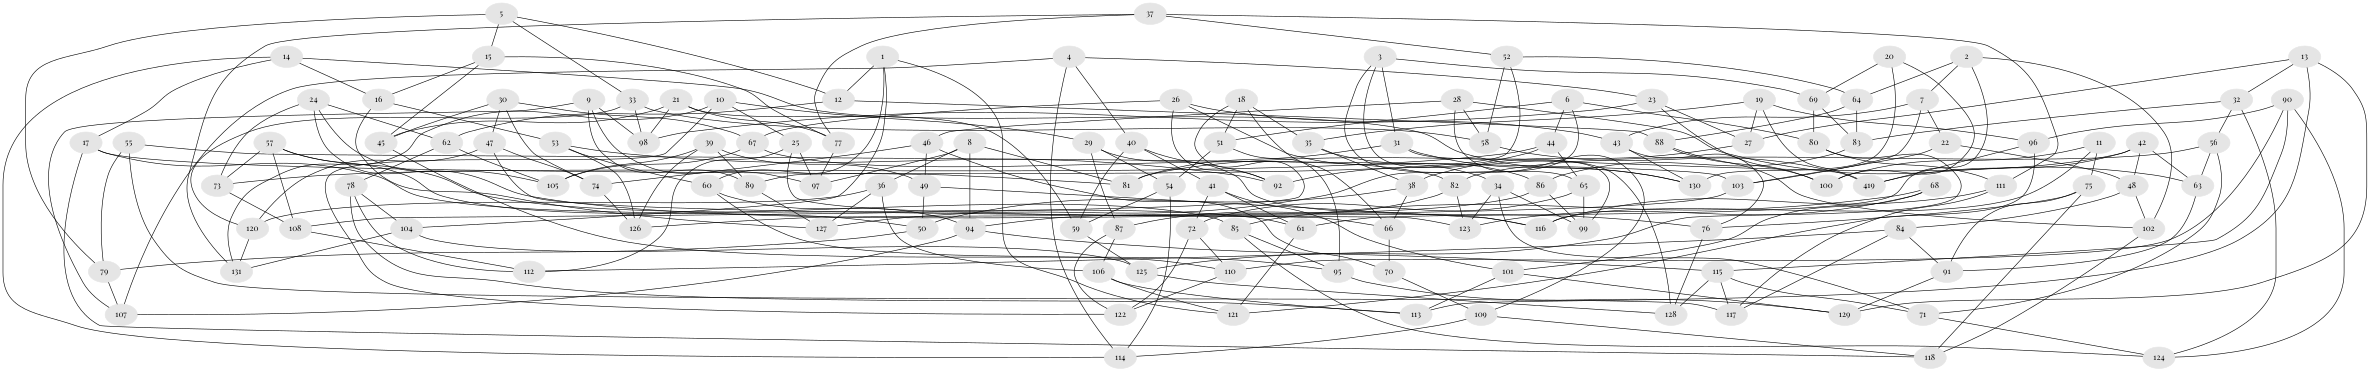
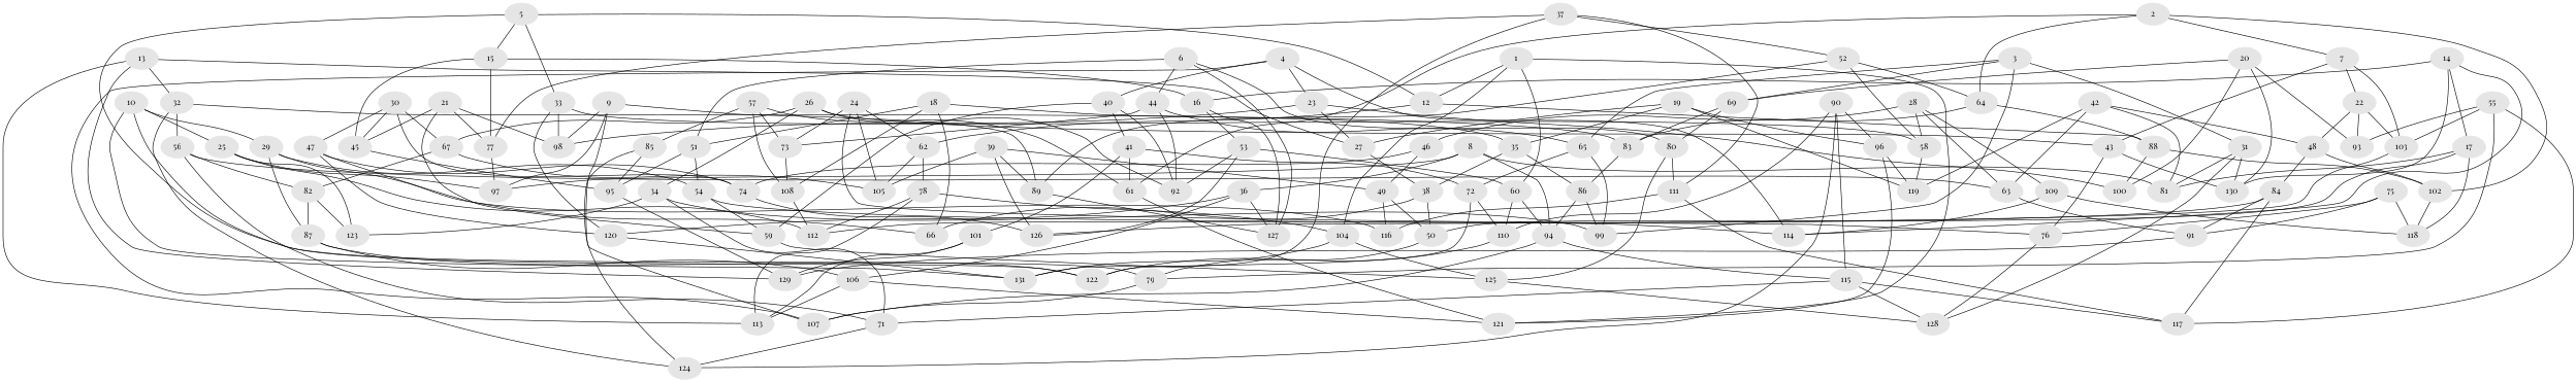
  graph {
    fontname="Playfair Display"
    node [color=gray90 fontname="Playfair Display" style=filled]
    edge [fontname="Playfair Display"]
    1
    12
    60
    104
    121
    62
    88
    94
    110
    131
    125
    2
    7
    61
    64
    102
    22
    43
    103
    83
    118
    3
    31
    65
    69
    99
    81
    130
    128
    72
    80
    4
    23
    40
    107
    114
    98
    100
    27
    59
    92
    41
    5
    15
    33
    79
    16
    45
    77
    58
    120
    6
    44
    51
    127
    73
    54
    95
    111
+   93
    48
    76
    126
    8
    36
    97
    106
    115
    9
    89
    10
    25
    29
    122
    112
    123
    116
    87
-   11
    75
    91
    105
    78
    13
    32
    113
    129
    38
    56
    124
    14
    17
    53
    50
    18
    35
    66
    108
    86
-   70
    19
    96
-   119 [label=419]
+   119
    20
    21
    84
    24
    26
    34
    67
    71
    82
    28
    46
    63
    109
    74
    49
    30
    47
    37
    52
    117
    39
    101
    42
    55
    57
    85
-   68
    90
    1 -- 12
    1 -- 60
    1 -- 104
    1 -- 121
    12 -- 62
    12 -- 88
    60 -- 94
    60 -- 110
    104 -- 131
    104 -- 125
    62 -- 105
    62 -- 78
    88 -- 102
    88 -- 100
    94 -- 107
    94 -- 115
    110 -- 122
    125 -- 128
    2 -- 7
    2 -- 61
    2 -- 64
    2 -- 102
    7 -- 22
    7 -- 43
    7 -- 103
    61 -- 121
    64 -- 88
    64 -- 83
    102 -- 118
    22 -- 103
+   22 -- 93
    22 -- 48
    43 -- 130
    43 -- 76
    103 -- 126
    83 -- 86
    3 -- 31
    3 -- 65
    3 -- 69
    3 -- 99
    31 -- 81
    31 -- 130
    31 -- 128
    65 -- 99
    65 -- 72
    69 -- 83
    69 -- 80
    72 -- 110
    72 -- 122
    80 -- 125
    80 -- 111
    4 -- 23
    4 -- 40
    4 -- 107
    4 -- 114
    23 -- 98
    23 -- 100
    23 -- 27
    40 -- 59
    40 -- 92
    40 -- 41
    27 -- 38
    59 -- 125
    41 -- 61
    41 -- 72
    41 -- 101
    5 -- 12
    5 -- 15
    5 -- 33
    5 -- 79
    15 -- 16
    15 -- 45
    15 -- 77
    33 -- 98
    33 -- 58
    33 -- 120
    79 -- 107
    16 -- 127
    16 -- 53
    45 -- 95
    77 -- 97
    58 -- 119
    120 -- 131
    6 -- 80
    6 -- 44
    6 -- 51
    6 -- 127
    44 -- 65
    44 -- 92
    44 -- 73
    51 -- 54
    51 -- 95
    73 -- 108
    54 -- 114
    54 -- 59
    95 -- 129
    111 -- 116
    111 -- 117
    48 -- 102
    48 -- 84
    76 -- 128
    8 -- 94
    8 -- 81
    8 -- 36
    8 -- 97
    36 -- 120
    36 -- 127
    36 -- 106
    106 -- 121
    106 -- 113
    115 -- 128
    115 -- 71
    115 -- 117
    9 -- 107
    9 -- 98
    9 -- 97
    9 -- 89
    89 -- 127
    10 -- 131
    10 -- 25
    10 -- 29
    10 -- 122
    25 -- 97
    25 -- 112
    25 -- 123
    29 -- 54
    29 -- 116
    29 -- 87
    87 -- 106
    87 -- 122
-   11 -- 100
-   11 -- 116
-   11 -- 75
    75 -- 118
    75 -- 76
    75 -- 91
    91 -- 129
    78 -- 104
    78 -- 112
    78 -- 113
    13 -- 27
    13 -- 32
    13 -- 113
    13 -- 129
    32 -- 83
    32 -- 56
    32 -- 124
    38 -- 50
    38 -- 66
    56 -- 71
    56 -- 82
    56 -- 63
    14 -- 130
    14 -- 114
    14 -- 16
    14 -- 17
    17 -- 118
    17 -- 81
    17 -- 50
    53 -- 60
    53 -- 92
    53 -- 126
    50 -- 79
    18 -- 51
    18 -- 35
    18 -- 66
    18 -- 108
    35 -- 38
    35 -- 86
-   66 -- 70
    108 -- 112
    86 -- 94
    86 -- 99
-   70 -- 109
    19 -- 27
    19 -- 35
    19 -- 96
    19 -- 119
    96 -- 121
    96 -- 119
    20 -- 69
    20 -- 130
    20 -- 100
+   20 -- 93
    21 -- 98
    21 -- 59
    21 -- 45
    21 -- 77
    84 -- 112
    84 -- 91
    84 -- 117
    24 -- 62
    24 -- 73
    24 -- 76
    24 -- 105
    26 -- 43
    26 -- 92
    26 -- 34
    26 -- 67
    34 -- 99
    34 -- 123
    34 -- 71
    67 -- 105
    67 -- 82
    71 -- 124
    82 -- 123
    82 -- 87
    28 -- 58
    28 -- 46
    28 -- 63
    28 -- 109
-   46 -- 70
    46 -- 74
    46 -- 49
    63 -- 91
    109 -- 118
    109 -- 114
    74 -- 126
    49 -- 116
    49 -- 50
    30 -- 45
    30 -- 67
    30 -- 74
    30 -- 47
    47 -- 120
    47 -- 66
    47 -- 74
    37 -- 131
    37 -- 77
    37 -- 111
    37 -- 52
    52 -- 64
    52 -- 58
    52 -- 89
    39 -- 126
    39 -- 89
    39 -- 105
    39 -- 49
    101 -- 113
    101 -- 129
    42 -- 81
    42 -- 48
    42 -- 119
    42 -- 63
    55 -- 103
    55 -- 79
+   55 -- 93
    55 -- 117
    57 -- 61
    57 -- 73
    57 -- 108
    57 -- 85
    85 -- 95
    85 -- 124
-   68 -- 123
-   68 -- 101
-   68 -- 85
    90 -- 110
    90 -- 115
    90 -- 124
    90 -- 96
  }
